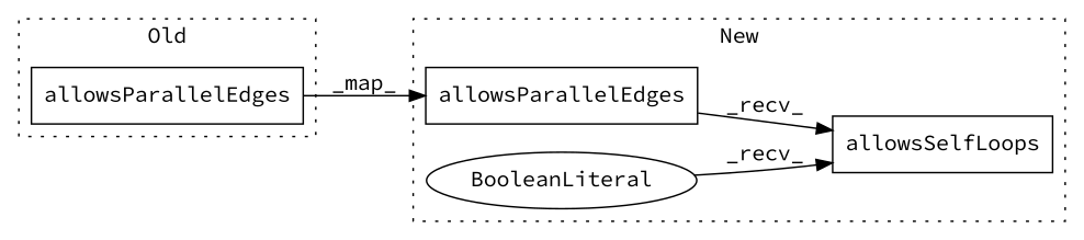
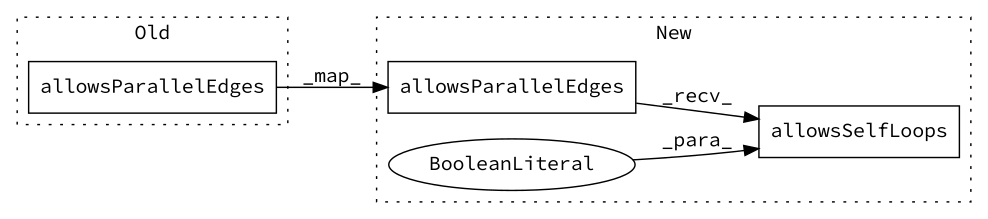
  digraph {
    rankdir=LR
    fontname="Source Code Pro"
    node [a=32 l="20,1" shape=box fontname="Source Code Pro"]
    edge [fontname="Source Code Pro"]
    n1 [label=allowsParallelEdges s="1154,1178"]
    n2 [l="16,1" label=allowsSelfLoops s="1180,1200"]
    n3 [a=9 l=4 label=BooleanLiteral s=1196 shape=ellipse]
    n4 [label=allowsParallelEdges s="1139,1163"]
    subgraph cluster_1 {
      label=New
      style=dotted
      n1
      n2
      n3
    }
    subgraph cluster_2 {
      label=Old
      style=dotted
      n4
    }
    n1 -> n2 [label=_recv_]
-   n3 -> n2 [label=_recv_]
+   n3 -> n2 [label=_para_]
    n4 -> n1 [label=_map_]
  }
